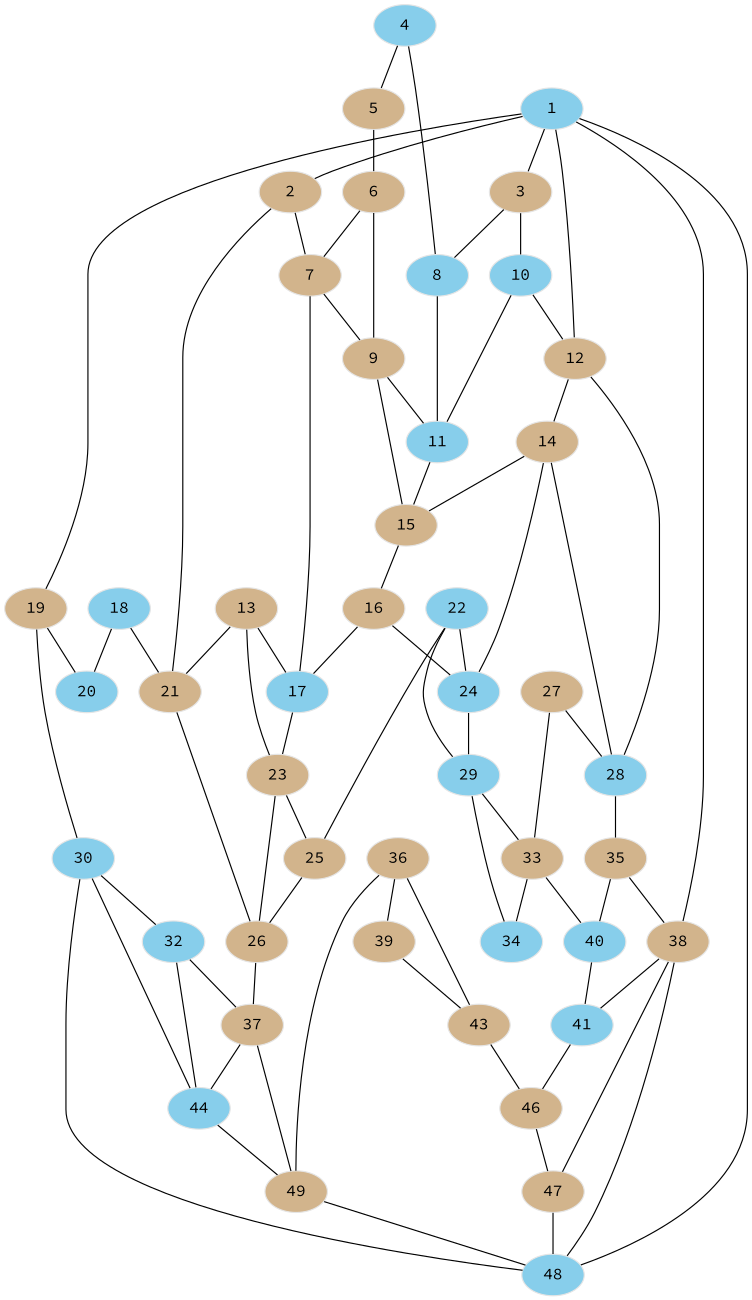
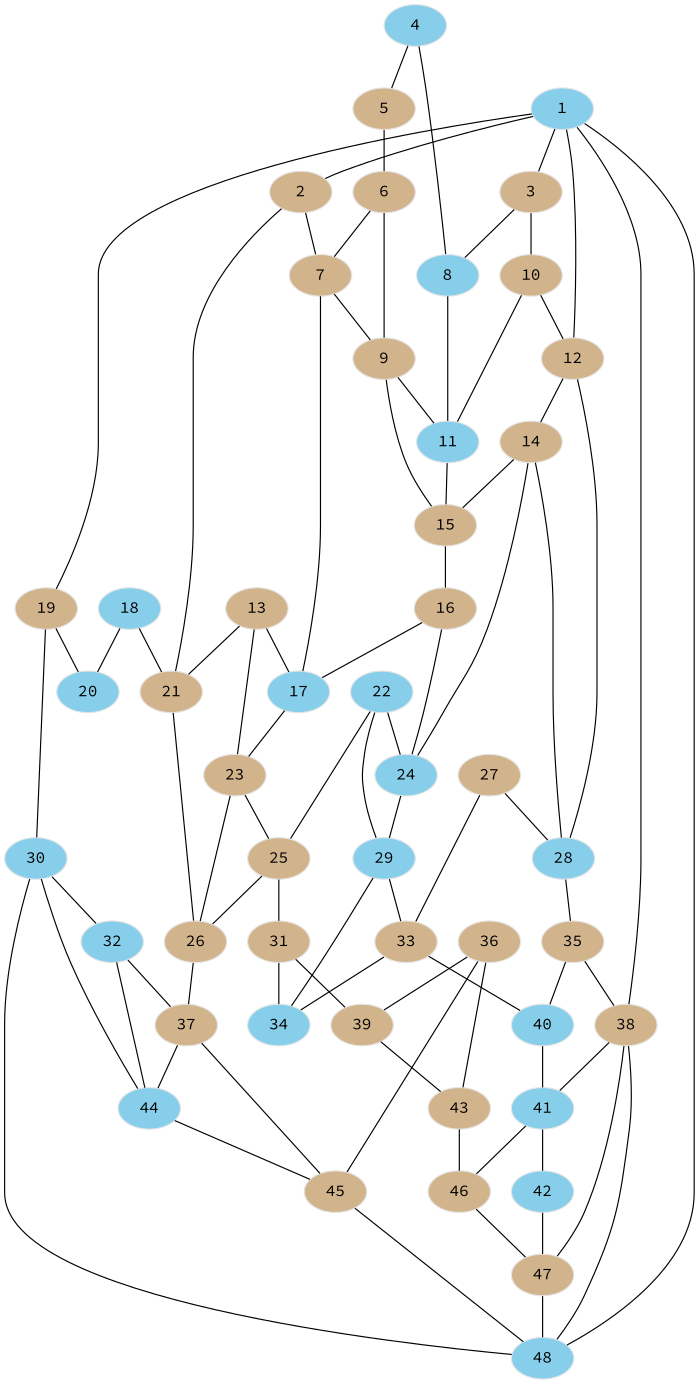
  graph {
    fontname="Source Code Pro"
    node [color=gray90 fillcolor=tan fontname="Source Code Pro" style=filled]
    edge [fontname="Source Code Pro" weight=1.0]
    1 [fillcolor=skyblue]
    2
    3
    12
    19
    38
    48 [fillcolor=skyblue]
    7
    21
    8 [fillcolor=skyblue]
-   10 [fillcolor=skyblue]
+   10
    14
    28 [fillcolor=skyblue]
    20 [fillcolor=skyblue]
    30 [fillcolor=skyblue]
    41 [fillcolor=skyblue]
    47
    9
    17 [fillcolor=skyblue]
    26
    11 [fillcolor=skyblue]
    4 [fillcolor=skyblue]
    5
    6
    15
    23
    16
    24 [fillcolor=skyblue]
    35
    13
    25
    29 [fillcolor=skyblue]
    18 [fillcolor=skyblue]
    32 [fillcolor=skyblue]
    44 [fillcolor=skyblue]
    37
    22 [fillcolor=skyblue]
+   31
    33
    34 [fillcolor=skyblue]
    39
-   45 [label=49]
+   45
    27
    40 [fillcolor=skyblue]
    43
    36
    46
+   42 [fillcolor=skyblue]
    1 -- 2
    1 -- 3
    1 -- 12
    1 -- 19
    1 -- 38
    1 -- 48
    2 -- 7
    2 -- 21
    3 -- 8
    3 -- 10
    12 -- 14
    12 -- 28
    19 -- 20 [weight=2.0]
    19 -- 30
    38 -- 48
    38 -- 41
    38 -- 47
    7 -- 9
    7 -- 17
    21 -- 26
    8 -- 11
    10 -- 12
    10 -- 11
    14 -- 28
    14 -- 15
    14 -- 24
    28 -- 35
    30 -- 48
    30 -- 32
    30 -- 44
    41 -- 46
+   41 -- 42
    47 -- 48
    9 -- 11
    9 -- 15
    17 -- 23
    26 -- 37
    11 -- 15
    4 -- 8 [weight=2.0]
    4 -- 5 [weight=2.0]
    5 -- 6 [weight=2.0]
    6 -- 7
    6 -- 9
    15 -- 16
    23 -- 26
    23 -- 25
    16 -- 17
    16 -- 24
    24 -- 29
    35 -- 38
    35 -- 40
    13 -- 21
    13 -- 17
    13 -- 23
    25 -- 26
+   25 -- 31
    29 -- 33
    29 -- 34
    18 -- 21 [weight=2.0]
    18 -- 20 [weight=2.0]
    32 -- 44
    32 -- 37
    44 -- 45
    37 -- 44
    37 -- 45
    22 -- 24
    22 -- 25
    22 -- 29
+   31 -- 34
+   31 -- 39
    33 -- 34
    33 -- 40
    39 -- 43
    45 -- 48
    27 -- 28
    27 -- 33
    40 -- 41 [weight=2.0]
    43 -- 46 [weight=2.0]
    36 -- 39
    36 -- 45
    36 -- 43
    46 -- 47
+   42 -- 47
  }
